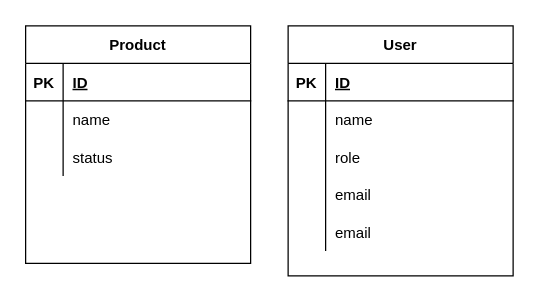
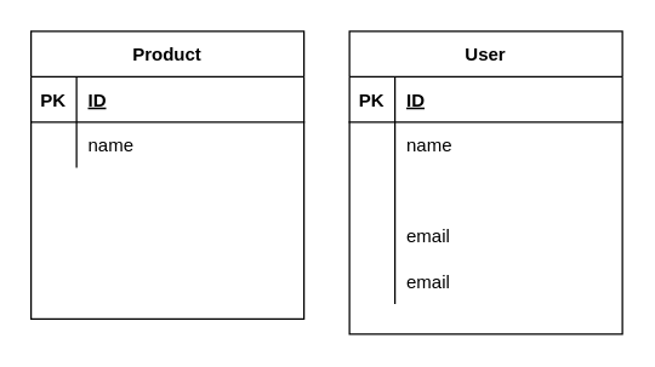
  <mxCell id="0" />
  <mxCell id="1" parent="0" />
  <mxCell id="2" value="Product" style="shape=table;startSize=30;container=1;collapsible=1;childLayout=tableLayout;fixedRows=1;rowLines=0;fontStyle=1;align=center;resizeLast=1;" vertex="1" parent="1"><mxGeometry x="20" y="20" width="180" height="190" as="geometry" /></mxCell>
  <mxCell id="3" value="" style="shape=partialRectangle;collapsible=0;dropTarget=0;pointerEvents=0;fillColor=none;top=0;left=0;bottom=1;right=0;points=[[0,0.5],[1,0.5]];portConstraint=eastwest;" vertex="1" parent="2"><mxGeometry y="30" width="180" height="30" as="geometry" /></mxCell>
  <mxCell id="4" value="PK" style="shape=partialRectangle;connectable=0;fillColor=none;top=0;left=0;bottom=0;right=0;fontStyle=1;overflow=hidden;" vertex="1" parent="3"><mxGeometry width="30" height="30" as="geometry" /></mxCell>
  <mxCell id="5" value="ID" style="shape=partialRectangle;connectable=0;fillColor=none;top=0;left=0;bottom=0;right=0;align=left;spacingLeft=6;fontStyle=5;overflow=hidden;" vertex="1" parent="3"><mxGeometry x="30" width="150" height="30" as="geometry" /></mxCell>
  <mxCell id="6" value="" style="shape=partialRectangle;collapsible=0;dropTarget=0;pointerEvents=0;fillColor=none;top=0;left=0;bottom=0;right=0;points=[[0,0.5],[1,0.5]];portConstraint=eastwest;" vertex="1" parent="2"><mxGeometry y="60" width="180" height="30" as="geometry" /></mxCell>
  <mxCell id="7" value="" style="shape=partialRectangle;connectable=0;fillColor=none;top=0;left=0;bottom=0;right=0;editable=1;overflow=hidden;" vertex="1" parent="6"><mxGeometry width="30" height="30" as="geometry" /></mxCell>
  <mxCell id="8" value="name" style="shape=partialRectangle;connectable=0;fillColor=none;top=0;left=0;bottom=0;right=0;align=left;spacingLeft=6;overflow=hidden;" vertex="1" parent="6"><mxGeometry x="30" width="150" height="30" as="geometry" /></mxCell>
  <mxCell id="9" value="" style="shape=partialRectangle;collapsible=0;dropTarget=0;pointerEvents=0;fillColor=none;top=0;left=0;bottom=0;right=0;points=[[0,0.5],[1,0.5]];portConstraint=eastwest;" vertex="1" parent="2"><mxGeometry y="90" width="180" height="30" as="geometry" /></mxCell>
  <mxCell id="10" value="" style="shape=partialRectangle;connectable=0;fillColor=none;top=0;left=0;bottom=0;right=0;editable=1;overflow=hidden;" vertex="1" parent="9"><mxGeometry width="30" height="30" as="geometry" /></mxCell>
- <mxCell id="11" value="status" style="shape=partialRectangle;connectable=0;fillColor=none;top=0;left=0;bottom=0;right=0;align=left;spacingLeft=6;overflow=hidden;" vertex="1" parent="9"><mxGeometry x="30" width="150" height="30" as="geometry" /></mxCell>
  <mxCell id="12" value="" style="shape=partialRectangle;collapsible=0;dropTarget=0;pointerEvents=0;fillColor=none;top=0;left=0;bottom=0;right=0;points=[[0,0.5],[1,0.5]];portConstraint=eastwest;" vertex="1" parent="2"><mxGeometry y="120" width="180" height="30" as="geometry" /></mxCell>
  <mxCell id="13" value="" style="shape=partialRectangle;connectable=0;fillColor=none;top=0;left=0;bottom=0;right=0;editable=1;overflow=hidden;" vertex="1" parent="12"><mxGeometry width="30" height="30" as="geometry" /></mxCell>
  <mxCell id="14" value="User" style="shape=table;startSize=30;container=1;collapsible=1;childLayout=tableLayout;fixedRows=1;rowLines=0;fontStyle=1;align=center;resizeLast=1;" vertex="1" parent="1"><mxGeometry x="230" y="20" width="180" height="200" as="geometry" /></mxCell>
  <mxCell id="15" value="" style="shape=partialRectangle;collapsible=0;dropTarget=0;pointerEvents=0;fillColor=none;top=0;left=0;bottom=1;right=0;points=[[0,0.5],[1,0.5]];portConstraint=eastwest;" vertex="1" parent="14"><mxGeometry y="30" width="180" height="30" as="geometry" /></mxCell>
  <mxCell id="16" value="PK" style="shape=partialRectangle;connectable=0;fillColor=none;top=0;left=0;bottom=0;right=0;fontStyle=1;overflow=hidden;" vertex="1" parent="15"><mxGeometry width="30" height="30" as="geometry" /></mxCell>
  <mxCell id="17" value="ID" style="shape=partialRectangle;connectable=0;fillColor=none;top=0;left=0;bottom=0;right=0;align=left;spacingLeft=6;fontStyle=5;overflow=hidden;" vertex="1" parent="15"><mxGeometry x="30" width="150" height="30" as="geometry" /></mxCell>
  <mxCell id="18" value="" style="shape=partialRectangle;collapsible=0;dropTarget=0;pointerEvents=0;fillColor=none;top=0;left=0;bottom=0;right=0;points=[[0,0.5],[1,0.5]];portConstraint=eastwest;" vertex="1" parent="14"><mxGeometry y="60" width="180" height="30" as="geometry" /></mxCell>
  <mxCell id="19" value="" style="shape=partialRectangle;connectable=0;fillColor=none;top=0;left=0;bottom=0;right=0;editable=1;overflow=hidden;" vertex="1" parent="18"><mxGeometry width="30" height="30" as="geometry" /></mxCell>
  <mxCell id="20" value="name" style="shape=partialRectangle;connectable=0;fillColor=none;top=0;left=0;bottom=0;right=0;align=left;spacingLeft=6;overflow=hidden;" vertex="1" parent="18"><mxGeometry x="30" width="150" height="30" as="geometry" /></mxCell>
  <mxCell id="21" value="" style="shape=partialRectangle;collapsible=0;dropTarget=0;pointerEvents=0;fillColor=none;top=0;left=0;bottom=0;right=0;points=[[0,0.5],[1,0.5]];portConstraint=eastwest;" vertex="1" parent="14"><mxGeometry y="90" width="180" height="30" as="geometry" /></mxCell>
  <mxCell id="22" value="" style="shape=partialRectangle;connectable=0;fillColor=none;top=0;left=0;bottom=0;right=0;editable=1;overflow=hidden;" vertex="1" parent="21"><mxGeometry width="30" height="30" as="geometry" /></mxCell>
- <mxCell id="23" value="role" style="shape=partialRectangle;connectable=0;fillColor=none;top=0;left=0;bottom=0;right=0;align=left;spacingLeft=6;overflow=hidden;" vertex="1" parent="21"><mxGeometry x="30" width="150" height="30" as="geometry" /></mxCell>
  <mxCell id="24" value="" style="shape=partialRectangle;collapsible=0;dropTarget=0;pointerEvents=0;fillColor=none;top=0;left=0;bottom=0;right=0;points=[[0,0.5],[1,0.5]];portConstraint=eastwest;" vertex="1" parent="14"><mxGeometry y="120" width="180" height="30" as="geometry" /></mxCell>
  <mxCell id="25" value="" style="shape=partialRectangle;connectable=0;fillColor=none;top=0;left=0;bottom=0;right=0;editable=1;overflow=hidden;" vertex="1" parent="24"><mxGeometry width="30" height="30" as="geometry" /></mxCell>
  <mxCell id="26" value="email" style="shape=partialRectangle;connectable=0;fillColor=none;top=0;left=0;bottom=0;right=0;align=left;spacingLeft=6;overflow=hidden;" vertex="1" parent="24"><mxGeometry x="30" width="150" height="30" as="geometry" /></mxCell>
  <mxCell id="27" value="" style="shape=partialRectangle;collapsible=0;dropTarget=0;pointerEvents=0;fillColor=none;top=0;left=0;bottom=0;right=0;points=[[0,0.5],[1,0.5]];portConstraint=eastwest;" vertex="1" parent="14"><mxGeometry y="150" width="180" height="30" as="geometry" /></mxCell>
  <mxCell id="28" value="" style="shape=partialRectangle;connectable=0;fillColor=none;top=0;left=0;bottom=0;right=0;editable=1;overflow=hidden;" vertex="1" parent="27"><mxGeometry width="30" height="30" as="geometry" /></mxCell>
  <mxCell id="29" value="email" style="shape=partialRectangle;connectable=0;fillColor=none;top=0;left=0;bottom=0;right=0;align=left;spacingLeft=6;overflow=hidden;" vertex="1" parent="27"><mxGeometry x="30" width="150" height="30" as="geometry" /></mxCell>
